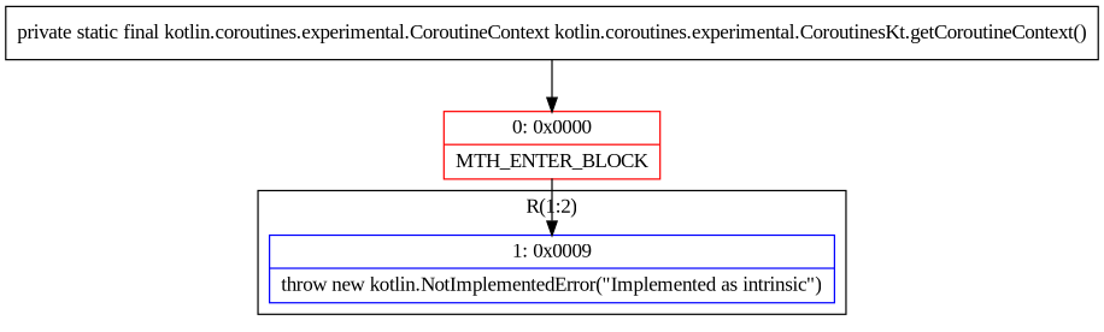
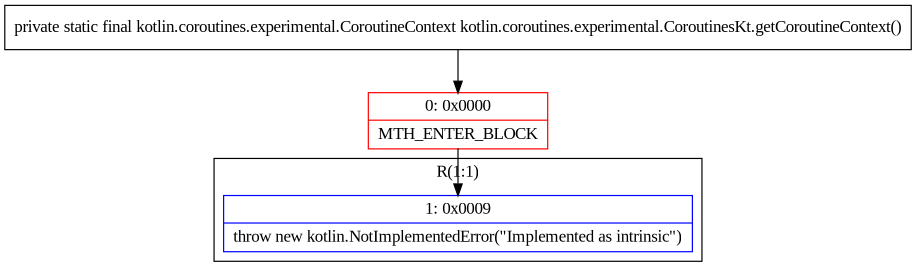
  digraph {
    fontname="Liberation Serif"
    node [shape=record fontname="Liberation Serif"]
    edge [fontname="Liberation Serif"]
    n1 [color=blue label="{1\:\ 0x0009|throw new kotlin.NotImplementedError(\"Implemented as intrinsic\")\l}"]
    n2 [color=red label="{0\:\ 0x0000|MTH_ENTER_BLOCK\l}"]
    n3 [label="{private static final kotlin.coroutines.experimental.CoroutineContext kotlin.coroutines.experimental.CoroutinesKt.getCoroutineContext() }"]
    subgraph cluster_1 {
-     label="R(1:2)"
+     label="R(1:1)"
      n1
    }
    n2 -> n1
    n3 -> n2
  }
